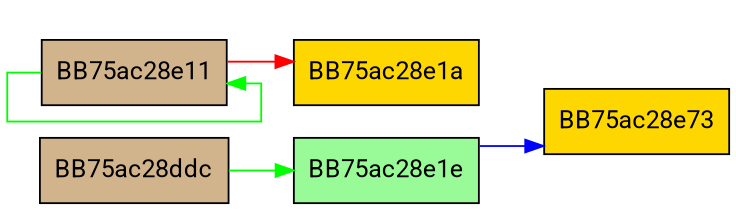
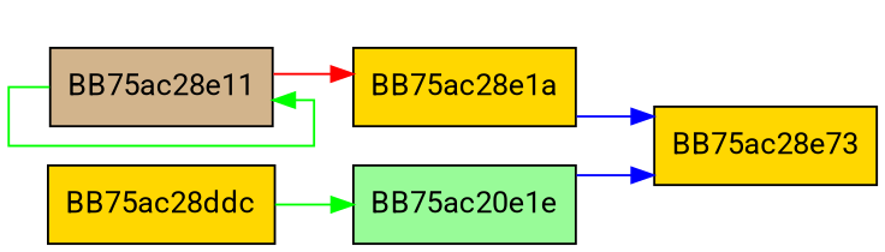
  digraph {
    fontname=Roboto
    rankdir=LR
    splines=ortho
    node [fillcolor=tan fontname=Roboto shape=box style=filled]
    edge [color=blue fontname=Roboto]
-   BB75ac28e1e [fillcolor=palegreen]
-   BB75ac28ddc
+   BB75ac28e1e [fillcolor=palegreen label=BB75ac20e1e]
+   BB75ac28ddc [fillcolor=gold]
    n3 [fillcolor=gold label=BB75ac28e73]
    BB75ac28e11
    BB75ac28e1a [fillcolor=gold]
    BB75ac28e1e -> n3
    BB75ac28ddc -> BB75ac28e1e [color=green]
    BB75ac28e11 -> BB75ac28e11 [color=green]
    BB75ac28e11 -> BB75ac28e1a [color=red]
+   BB75ac28e1a -> n3
  }
